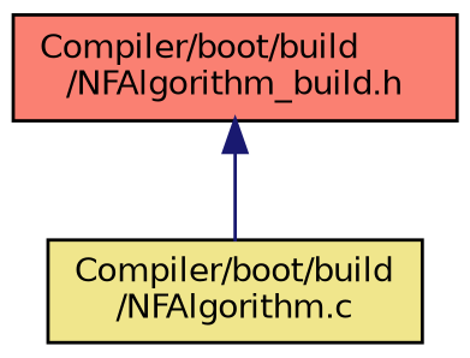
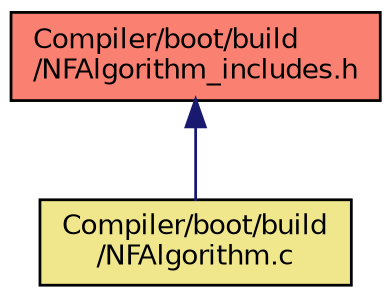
  digraph {
    node [color=black fontname=Helvetica fontsize=10 shape=record style=filled]
-   n1 [fillcolor=salmon fontcolor=black height=0.2 label="Compiler/boot/build\l/NFAlgorithm_build.h" width=0.4]
+   n1 [fillcolor=salmon fontcolor=black height=0.2 label="Compiler/boot/build\l/NFAlgorithm_includes.h" width=0.4]
    n2 [fillcolor=khaki height=0.2 label="Compiler/boot/build\l/NFAlgorithm.c" width=0.4]
    n1 -> n2 [color=midnightblue dir=back fontname=Helvetica fontsize=10 labelfontname=Helvetica labelfontsize=10 style=solid]
  }
